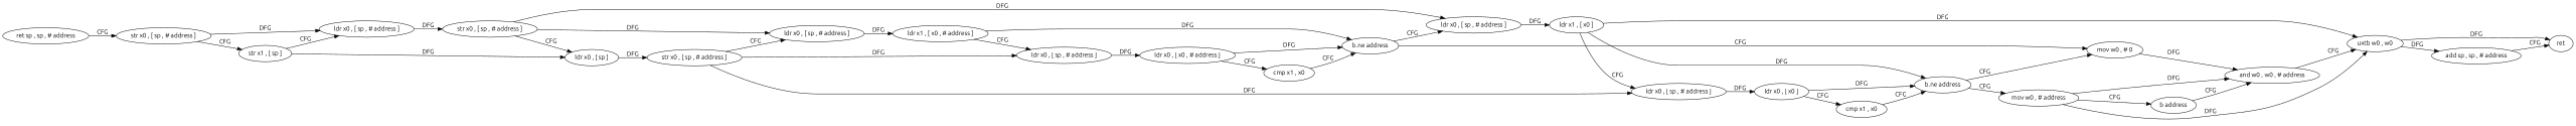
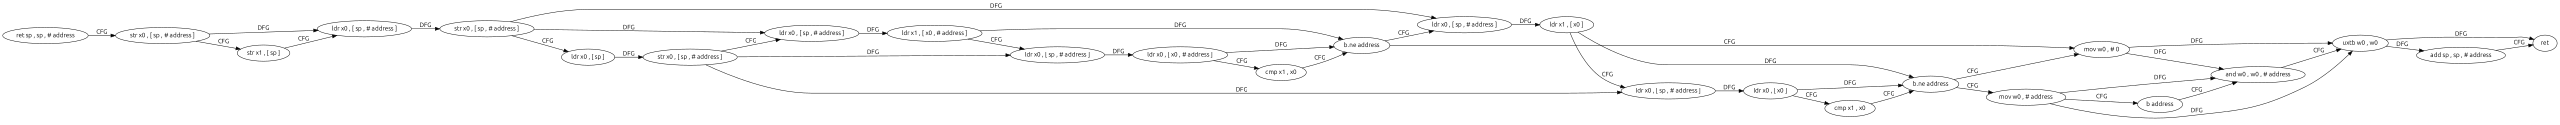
  digraph {
    fontname=Ubuntu
    rankdir=LR
    node [fontname=Ubuntu]
    edge [fontname=Ubuntu]
    n1 [label="ret sp , sp , # address"]
    n2 [label="str x0 , [ sp , # address ]"]
    n3 [label="str x1 , [ sp ]"]
    n4 [label="ldr x0 , [ sp , # address ]"]
    n5 [label="ldr x0 , [ sp ]"]
    n6 [label="str x0 , [ sp , # address ]"]
    n7 [label="str x0 , [ sp , # address ]"]
    n8 [label="ldr x0 , [ sp , # address ]"]
    n9 [label="ldr x0 , [ sp , # address ]"]
    n10 [label="ldr x1 , [ x0 , # address ]"]
    n11 [label="ldr x1 , [ x0 ]"]
    n12 [label="ldr x0 , [ sp , # address ]"]
    n13 [label="ldr x0 , [ sp , # address ]"]
    n14 [label="ldr x0 , [ x0 , # address ]"]
    n15 [label="ldr x0 , [ x0 ]"]
    n16 [label="b.ne address"]
    n17 [label="mov w0 , # 0"]
    n18 [label="cmp x1 , x0"]
    n19 [label="and w0 , w0 , # address"]
    n20 [label="uxtb w0 , w0"]
    n21 [label="add sp , sp , # address"]
    n22 [label=ret]
    n23 [label="b.ne address"]
    n24 [label="mov w0 , # address"]
    n25 [label="cmp x1 , x0"]
    n26 [label="b address"]
    n1 -> n2 [label=CFG]
    n2 -> n3 [label=CFG]
    n2 -> n4 [label=DFG]
    n3 -> n4 [label=CFG]
-   n3 -> n5 [label=DFG]
    n4 -> n6 [label=DFG]
    n5 -> n7 [label=DFG]
    n6 -> n5 [label=CFG]
    n6 -> n8 [label=DFG]
    n6 -> n9 [label=DFG]
    n7 -> n8 [label=CFG]
    n7 -> n12 [label=DFG]
    n7 -> n13 [label=DFG]
    n8 -> n10 [label=DFG]
    n9 -> n11 [label=DFG]
    n10 -> n12 [label=CFG]
    n10 -> n16 [label=DFG]
    n11 -> n13 [label=CFG]
    n11 -> n23 [label=DFG]
    n12 -> n14 [label=DFG]
    n13 -> n15 [label=DFG]
    n14 -> n16 [label=DFG]
    n14 -> n18 [label=CFG]
    n15 -> n23 [label=DFG]
    n15 -> n25 [label=CFG]
    n16 -> n9 [label=CFG]
    n16 -> n17 [label=CFG]
    n17 -> n19 [label=DFG]
-   n11 -> n20 [label=DFG]
+   n17 -> n20 [label=DFG]
    n18 -> n16 [label=CFG]
    n19 -> n20 [label=CFG]
    n20 -> n21 [label=DFG]
    n20 -> n22 [label=DFG]
    n21 -> n22 [label=CFG]
    n23 -> n17 [label=CFG]
    n23 -> n24 [label=CFG]
    n24 -> n19 [label=DFG]
    n24 -> n20 [label=DFG]
    n24 -> n26 [label=CFG]
    n25 -> n23 [label=CFG]
    n26 -> n19 [label=CFG]
  }
